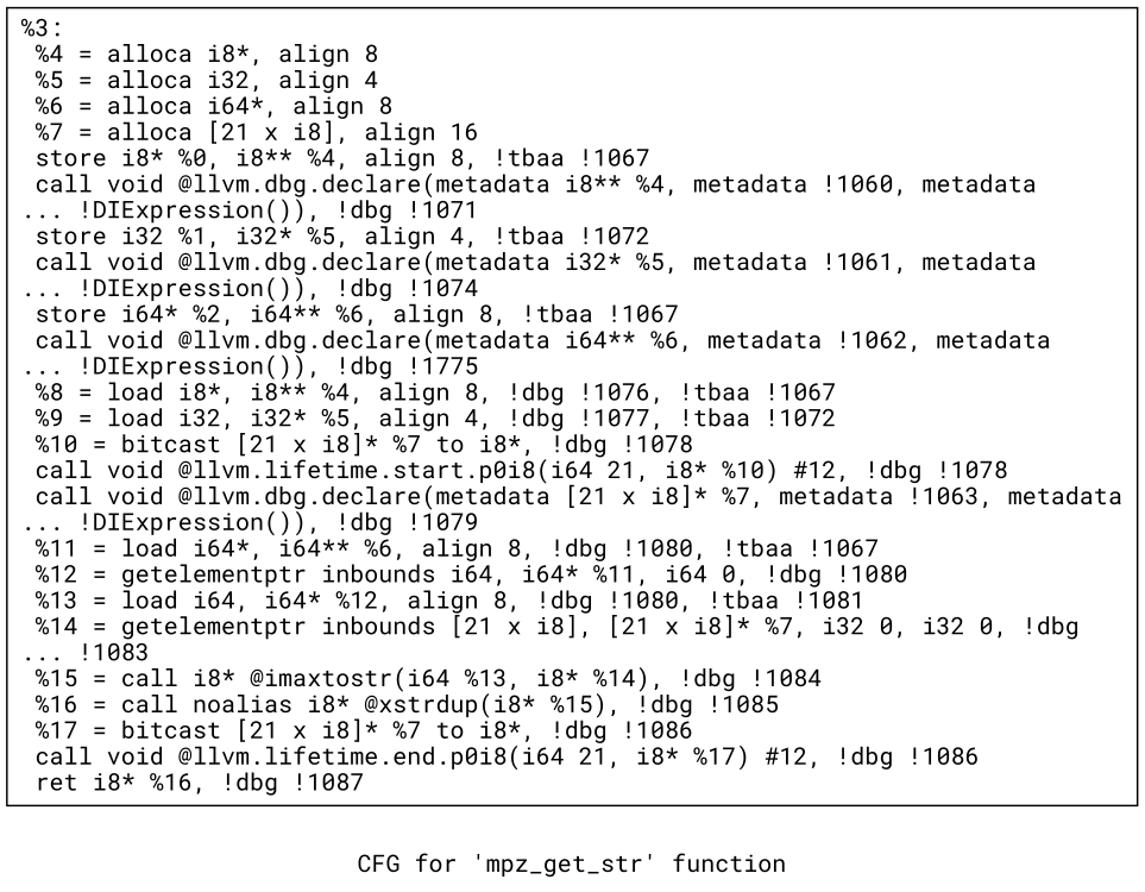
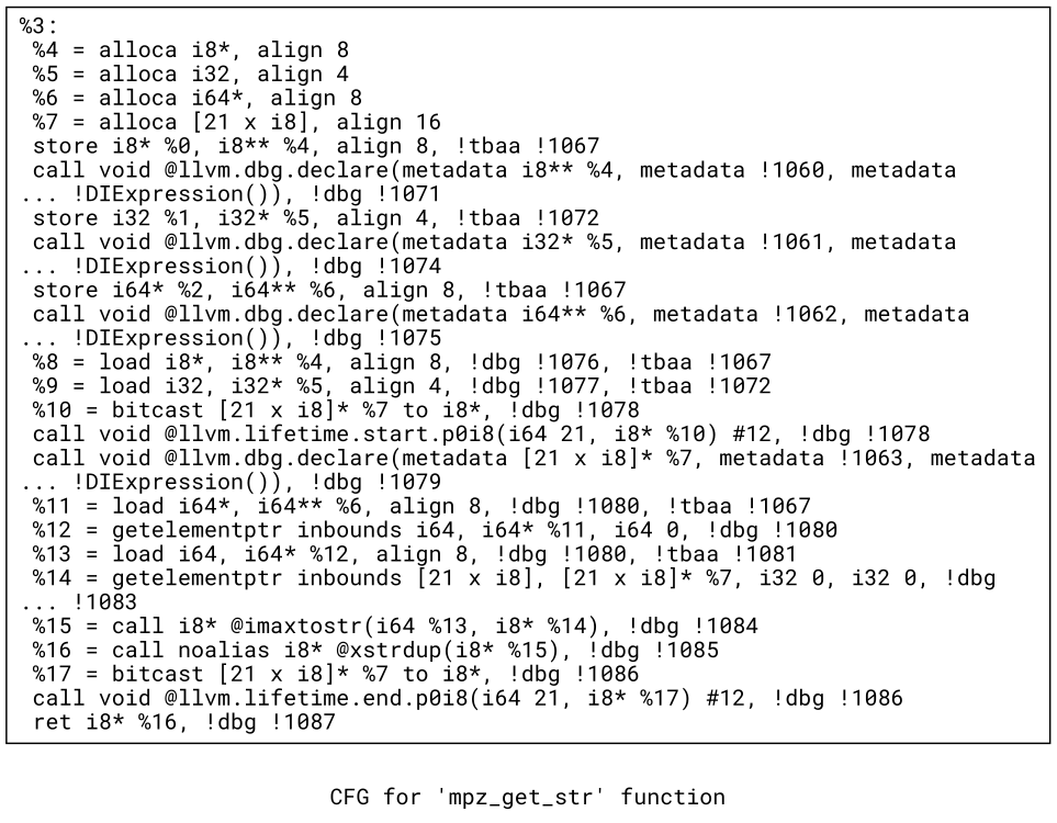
  digraph {
    label="CFG for 'mpz_get_str' function"
    fontname="Roboto Mono"
-   n1 [label="{%3:\l  %4 = alloca i8*, align 8\l  %5 = alloca i32, align 4\l  %6 = alloca i64*, align 8\l  %7 = alloca [21 x i8], align 16\l  store i8* %0, i8** %4, align 8, !tbaa !1067\l  call void @llvm.dbg.declare(metadata i8** %4, metadata !1060, metadata\l... !DIExpression()), !dbg !1071\l  store i32 %1, i32* %5, align 4, !tbaa !1072\l  call void @llvm.dbg.declare(metadata i32* %5, metadata !1061, metadata\l... !DIExpression()), !dbg !1074\l  store i64* %2, i64** %6, align 8, !tbaa !1067\l  call void @llvm.dbg.declare(metadata i64** %6, metadata !1062, metadata\l... !DIExpression()), !dbg !1775\l  %8 = load i8*, i8** %4, align 8, !dbg !1076, !tbaa !1067\l  %9 = load i32, i32* %5, align 4, !dbg !1077, !tbaa !1072\l  %10 = bitcast [21 x i8]* %7 to i8*, !dbg !1078\l  call void @llvm.lifetime.start.p0i8(i64 21, i8* %10) #12, !dbg !1078\l  call void @llvm.dbg.declare(metadata [21 x i8]* %7, metadata !1063, metadata\l... !DIExpression()), !dbg !1079\l  %11 = load i64*, i64** %6, align 8, !dbg !1080, !tbaa !1067\l  %12 = getelementptr inbounds i64, i64* %11, i64 0, !dbg !1080\l  %13 = load i64, i64* %12, align 8, !dbg !1080, !tbaa !1081\l  %14 = getelementptr inbounds [21 x i8], [21 x i8]* %7, i32 0, i32 0, !dbg\l... !1083\l  %15 = call i8* @imaxtostr(i64 %13, i8* %14), !dbg !1084\l  %16 = call noalias i8* @xstrdup(i8* %15), !dbg !1085\l  %17 = bitcast [21 x i8]* %7 to i8*, !dbg !1086\l  call void @llvm.lifetime.end.p0i8(i64 21, i8* %17) #12, !dbg !1086\l  ret i8* %16, !dbg !1087\l}" shape=record fontname="Roboto Mono"]
+   n1 [label="{%3:\l  %4 = alloca i8*, align 8\l  %5 = alloca i32, align 4\l  %6 = alloca i64*, align 8\l  %7 = alloca [21 x i8], align 16\l  store i8* %0, i8** %4, align 8, !tbaa !1067\l  call void @llvm.dbg.declare(metadata i8** %4, metadata !1060, metadata\l... !DIExpression()), !dbg !1071\l  store i32 %1, i32* %5, align 4, !tbaa !1072\l  call void @llvm.dbg.declare(metadata i32* %5, metadata !1061, metadata\l... !DIExpression()), !dbg !1074\l  store i64* %2, i64** %6, align 8, !tbaa !1067\l  call void @llvm.dbg.declare(metadata i64** %6, metadata !1062, metadata\l... !DIExpression()), !dbg !1075\l  %8 = load i8*, i8** %4, align 8, !dbg !1076, !tbaa !1067\l  %9 = load i32, i32* %5, align 4, !dbg !1077, !tbaa !1072\l  %10 = bitcast [21 x i8]* %7 to i8*, !dbg !1078\l  call void @llvm.lifetime.start.p0i8(i64 21, i8* %10) #12, !dbg !1078\l  call void @llvm.dbg.declare(metadata [21 x i8]* %7, metadata !1063, metadata\l... !DIExpression()), !dbg !1079\l  %11 = load i64*, i64** %6, align 8, !dbg !1080, !tbaa !1067\l  %12 = getelementptr inbounds i64, i64* %11, i64 0, !dbg !1080\l  %13 = load i64, i64* %12, align 8, !dbg !1080, !tbaa !1081\l  %14 = getelementptr inbounds [21 x i8], [21 x i8]* %7, i32 0, i32 0, !dbg\l... !1083\l  %15 = call i8* @imaxtostr(i64 %13, i8* %14), !dbg !1084\l  %16 = call noalias i8* @xstrdup(i8* %15), !dbg !1085\l  %17 = bitcast [21 x i8]* %7 to i8*, !dbg !1086\l  call void @llvm.lifetime.end.p0i8(i64 21, i8* %17) #12, !dbg !1086\l  ret i8* %16, !dbg !1087\l}" shape=record fontname="Roboto Mono"]
  }
